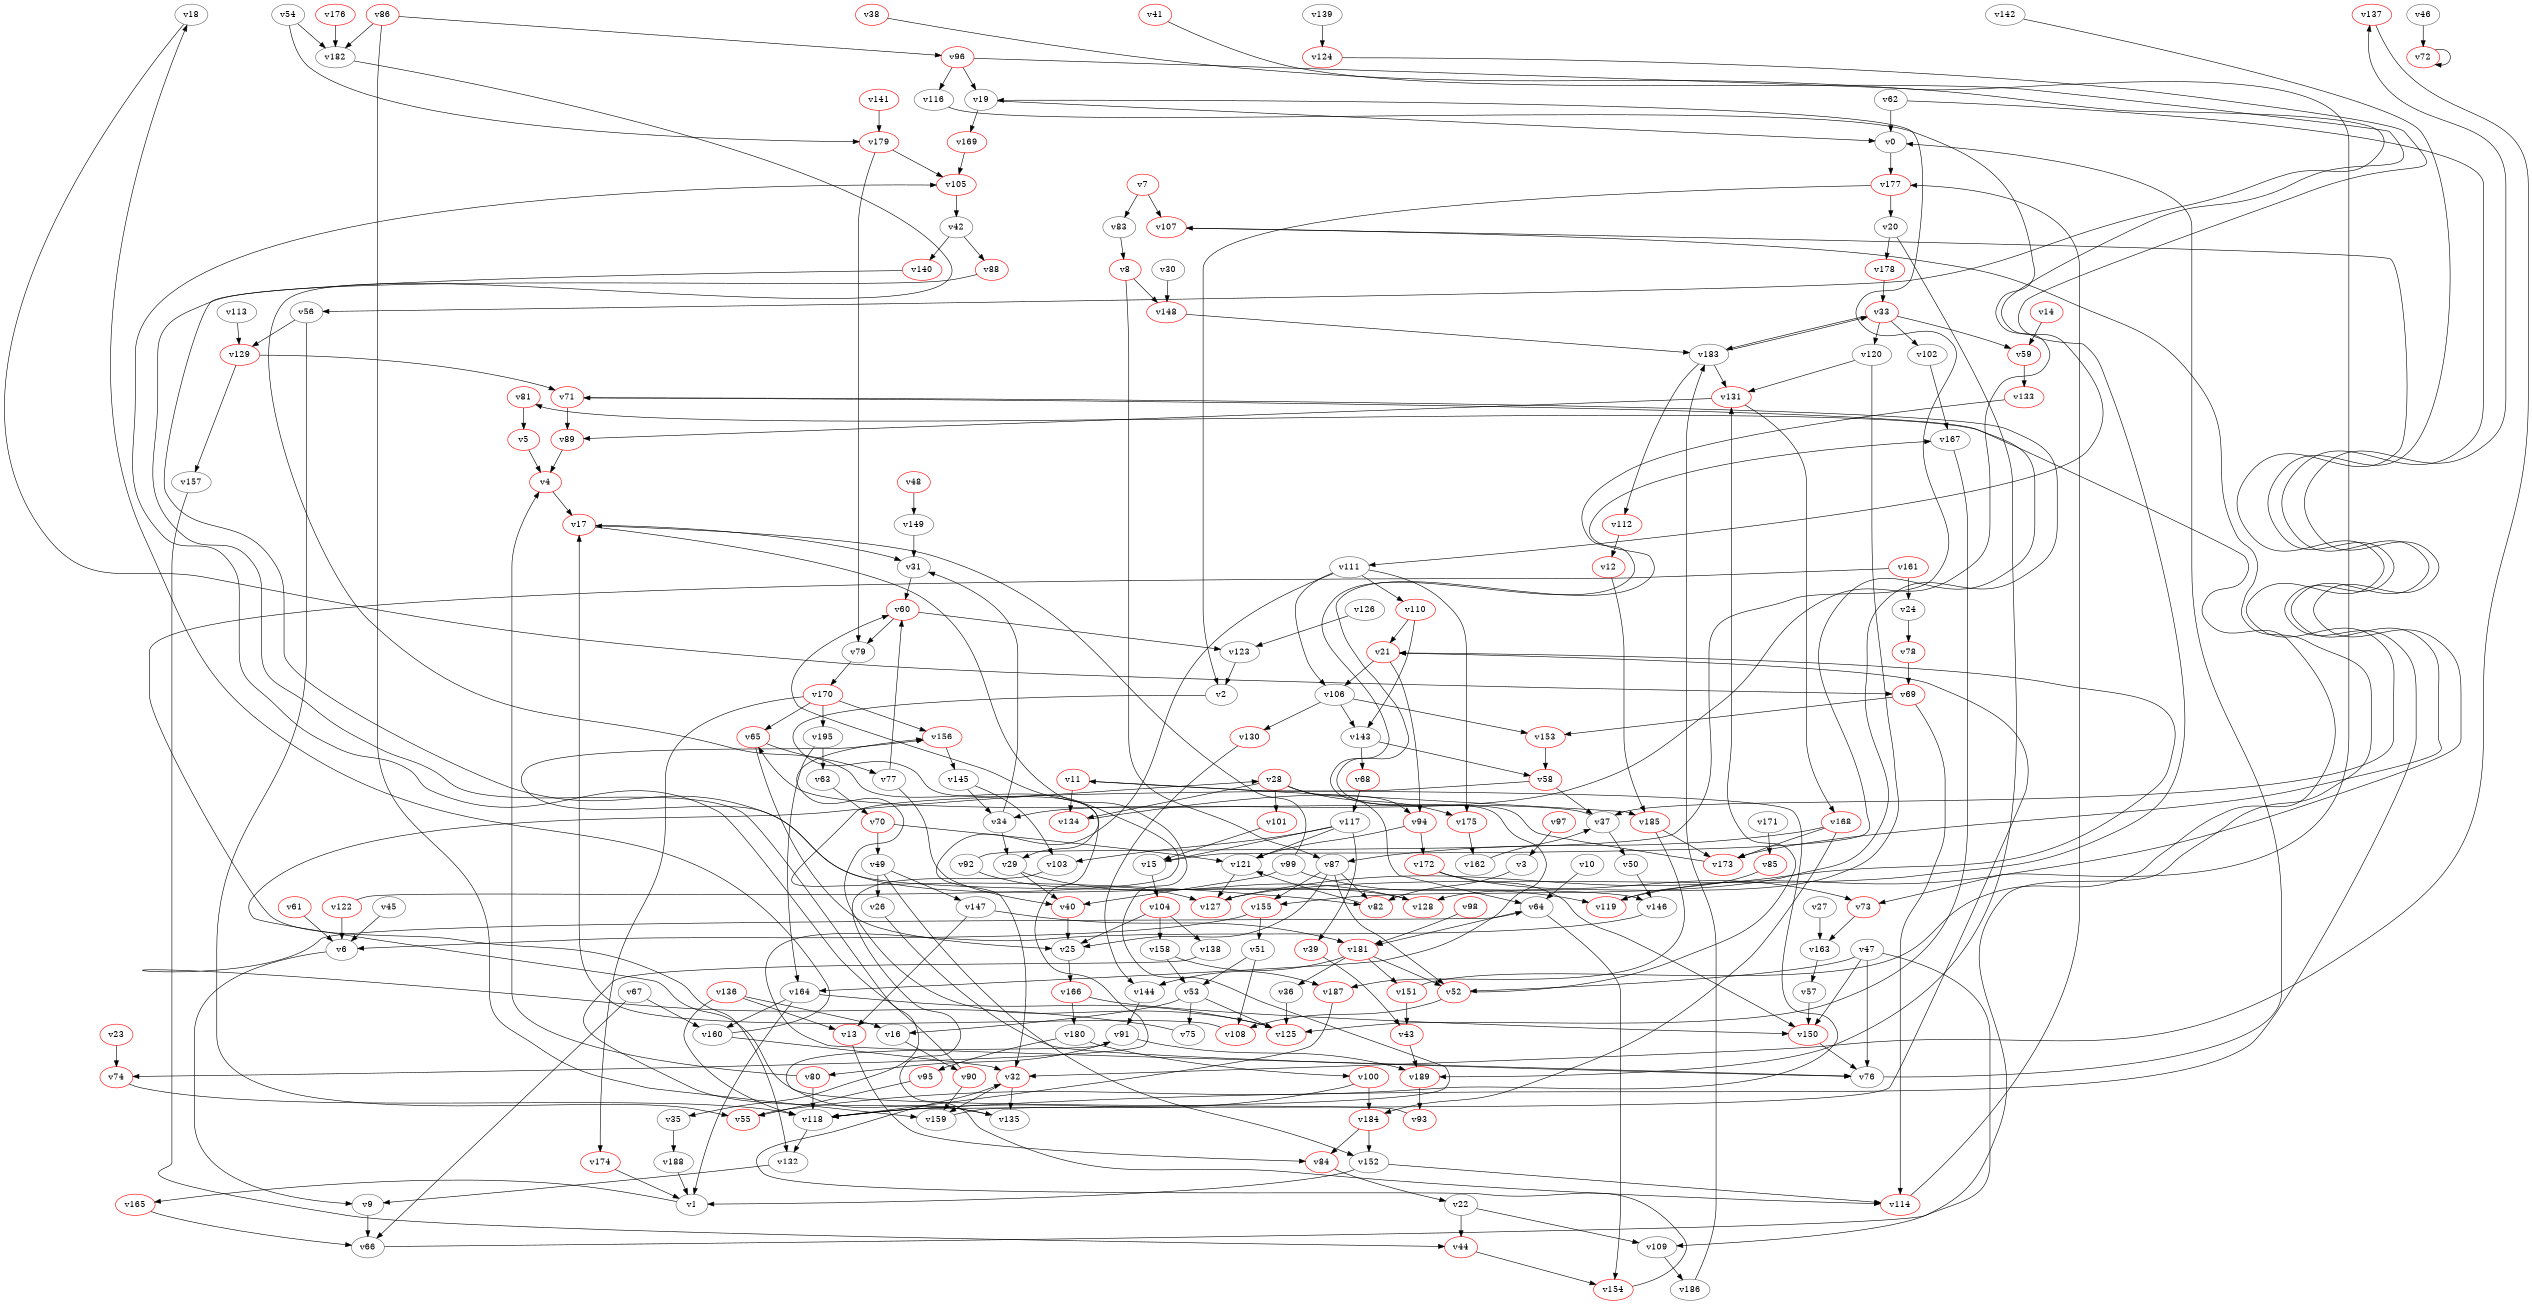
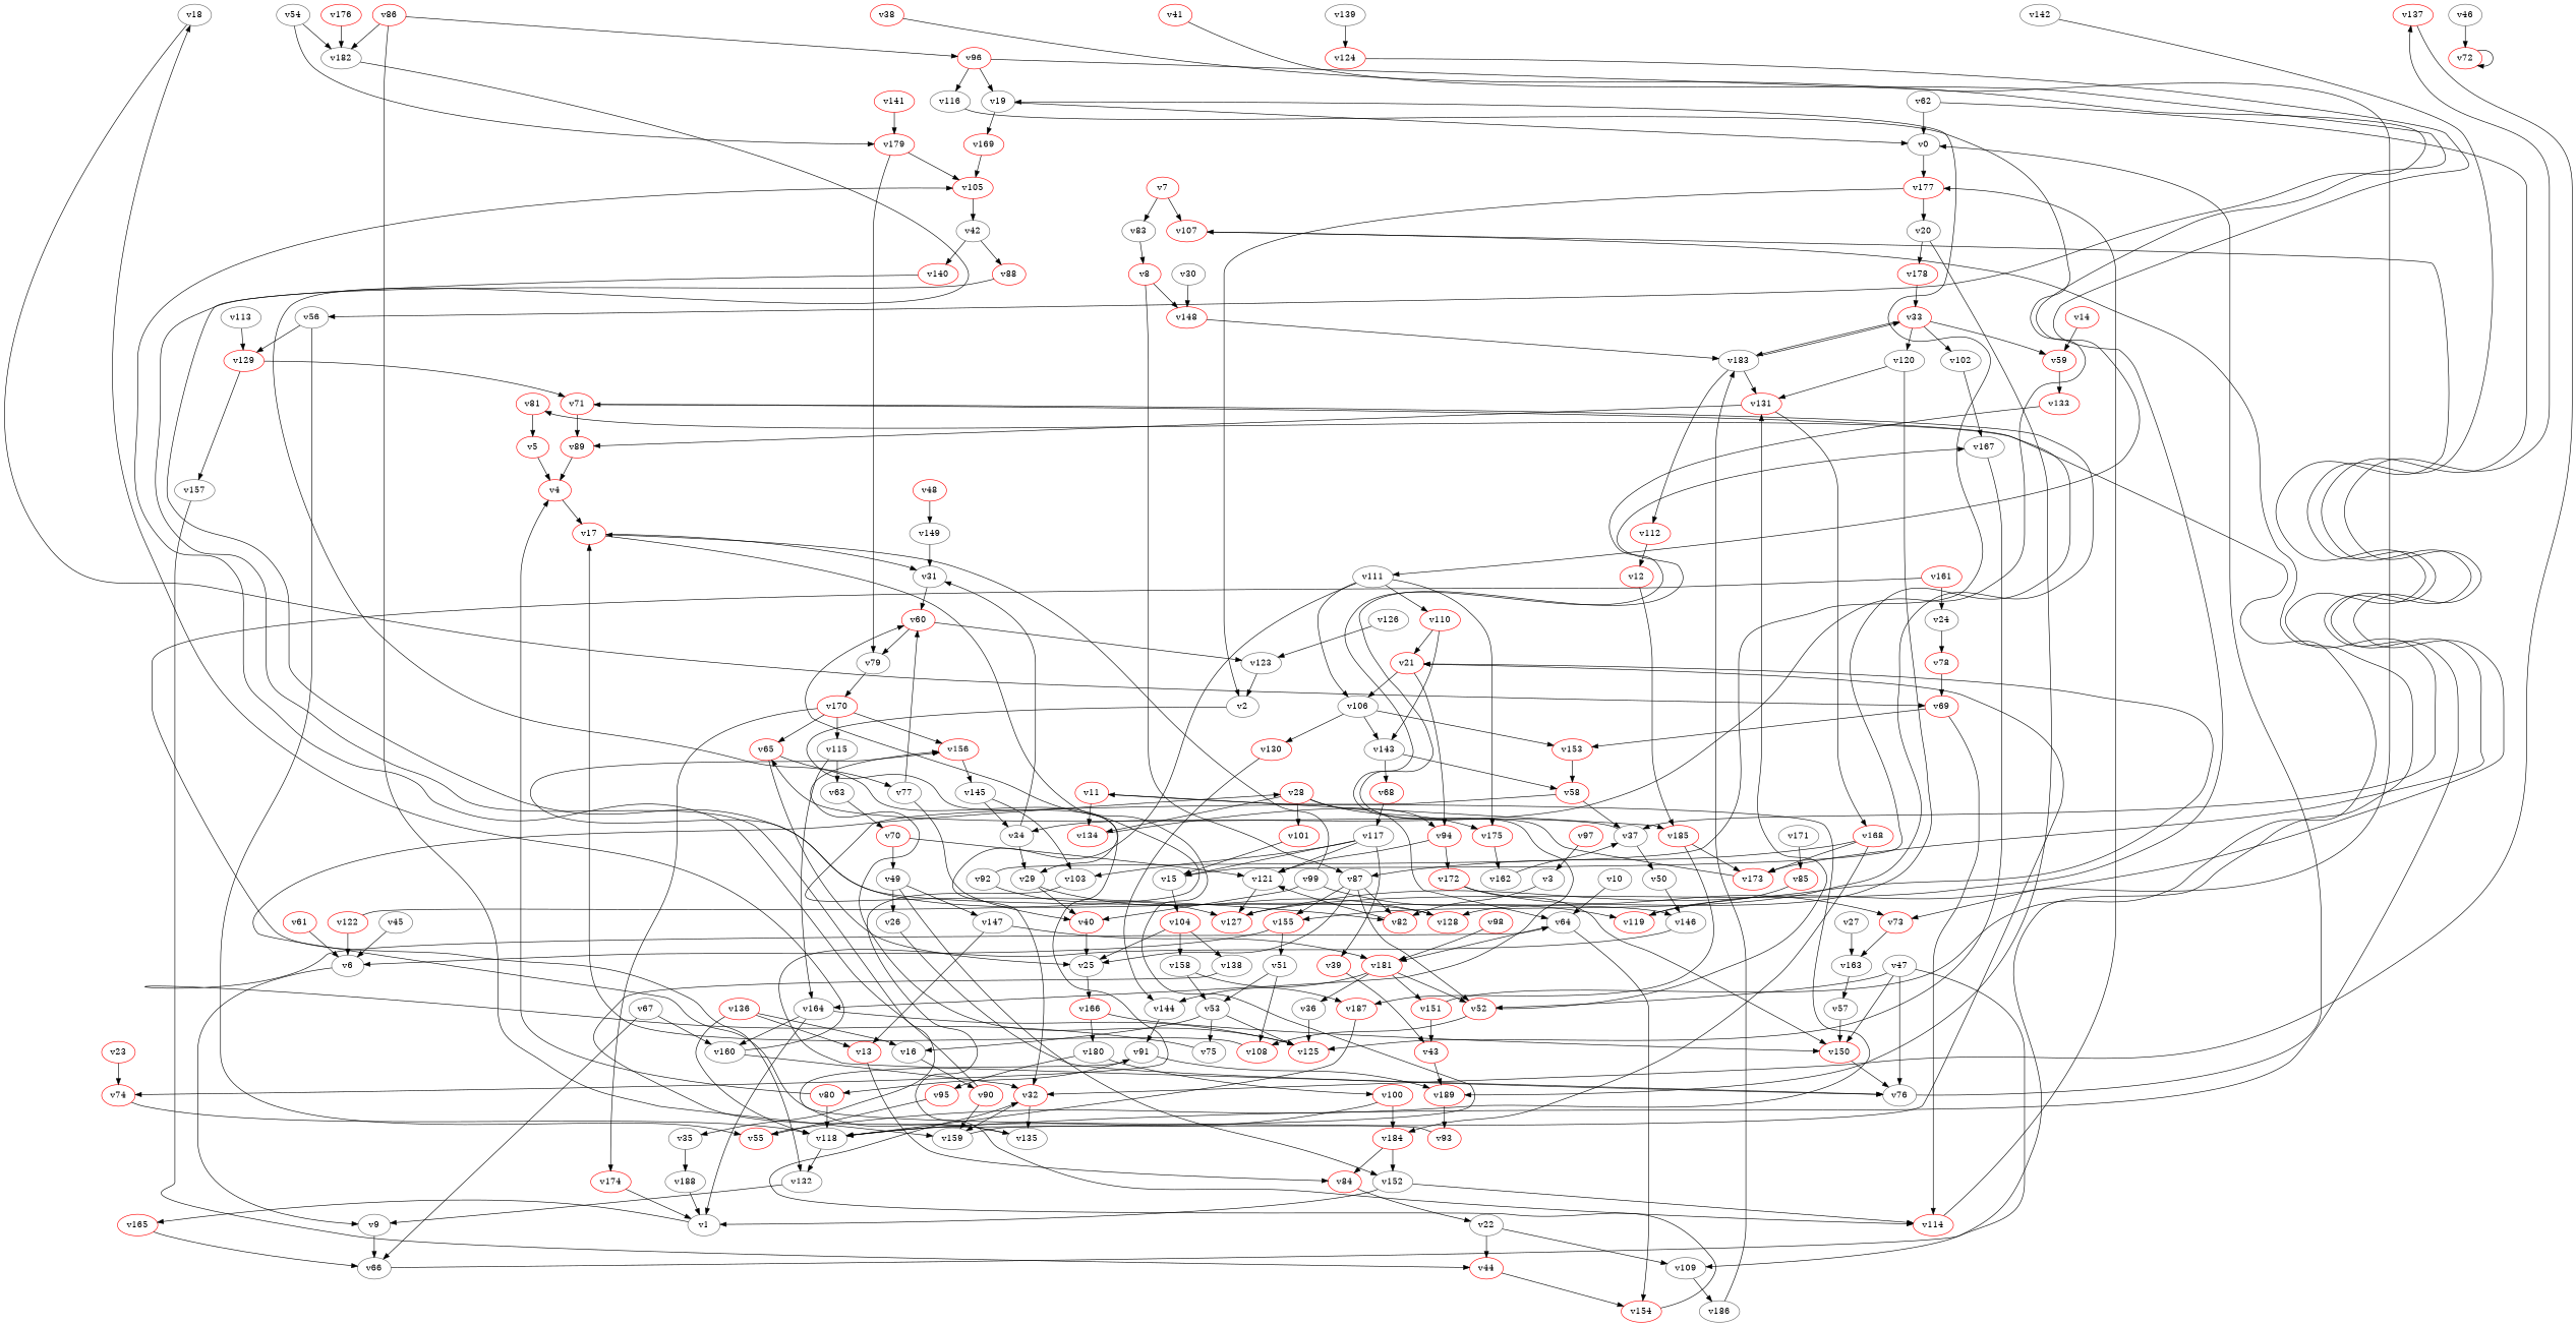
  digraph {
    node [color=red player=0]
    v0 [color=gray40]
    v177
    v2 [color=gray40]
    v20 [color=gray40]
    v1 [color=gray40]
    v165
    v66 [color=gray40 player=1]
    v29 [color=gray40 player=1]
    v40
    v128 [player=1]
    v3 [color=gray40 player=1]
    v82 [player=1]
    v121 [color=gray40]
    v4 [player=1]
    v17 [player=1]
    v31 [color=gray40]
    v118 [color=gray40]
    v85 [player=1]
    v119 [player=1]
    v5 [player=1]
    v6 [color=gray40]
    v9 [color=gray40]
    v122 [player=1]
    v60
    v83 [color=gray40 player=1]
    v7
    v107
    v8
    v37 [color=gray40]
    v87 [color=gray40]
    v148 [player=1]
    v25 [color=gray40 player=1]
    v52
    v155 [player=1]
    v183 [color=gray40]
    v10 [color=gray40]
    v64 [color=gray40]
    v154 [player=1]
    v181 [player=1]
    v134 [player=1]
    v11
    v185 [player=1]
    v94 [player=1]
    v173 [player=1]
    v187
    v12
    v13
    v84
    v22 [color=gray40]
    v14
    v59
    v133 [player=1]
    v15 [color=gray40 player=1]
    v71
    v104 [player=1]
    v89 [player=1]
    v138 [color=gray40]
    v158 [color=gray40]
    v16 [color=gray40]
    v90
    v159 [color=gray40 player=1]
    v105
    v132 [color=gray40]
    v18 [color=gray40 player=1]
    v69 [player=1]
    v114 [player=1]
    v153 [player=1]
    v19 [color=gray40]
    v169
    v178 [player=1]
    v189
    v33
    v93 [player=1]
    v21
    v106 [color=gray40]
    v172
    v130
    v143 [color=gray40 player=1]
    v44 [player=1]
    v109 [color=gray40 player=1]
    v186 [color=gray40 player=1]
    v23 [player=1]
    v74 [player=1]
    v24 [color=gray40 player=1]
    v78
    v166
    v150
    v180 [color=gray40]
    v26 [color=gray40 player=1]
    v76 [color=gray40 player=1]
    v27 [color=gray40]
    v163 [color=gray40]
    v57 [color=gray40]
    v28
    v101
    v175 [player=1]
    v162 [color=gray40 player=1]
    v156
    v30 [color=gray40]
    v79 [color=gray40 player=1]
    v123 [color=gray40]
    v135 [color=gray40 player=1]
    v32
    v102 [color=gray40 player=1]
    v120 [color=gray40 player=1]
    v167 [color=gray40]
    v131 [player=1]
    v112
    v34 [color=gray40 player=1]
    v35 [color=gray40]
    v188 [color=gray40]
    v36 [color=gray40]
    v125
    v50 [color=gray40]
    v65
    v146 [color=gray40]
    v77 [color=gray40]
    v38 [player=1]
    v56 [color=gray40]
    v55
    v129 [player=1]
    v43 [player=1]
    v39
    v41 [player=1]
    v111 [color=gray40]
    v110
    v42 [color=gray40 player=1]
    v88 [player=1]
    v140
    v45 [color=gray40]
    v46 [color=gray40 player=1]
    v72
    v47 [color=gray40 player=1]
    v108
    v48 [player=1]
    v149 [color=gray40]
    v49 [color=gray40 player=1]
    v147 [color=gray40 player=1]
    v152 [color=gray40]
    v51 [color=gray40]
    v53 [color=gray40 player=1]
    v75 [color=gray40]
    v168
    v54 [color=gray40]
    v179 [player=1]
    v182 [color=gray40 player=1]
    v157 [color=gray40]
    v58
    v164 [color=gray40]
    v170
    v61
    v62 [color=gray40]
    v63 [color=gray40 player=1]
    v70
    v144 [color=gray40]
    v151
    v67 [color=gray40]
    v160 [color=gray40]
    v68 [player=1]
    v117 [color=gray40 player=1]
    v103 [color=gray40]
    v127 [player=1]
    v73 [player=1]
-   v115 [color=gray40 label=v195]
+   v115 [color=gray40]
    v174
    v80
    v81
    v137 [player=1]
    v86
    v96 [player=1]
    v116 [color=gray40]
    v91 [color=gray40 player=1]
    v92 [color=gray40 player=1]
    v95
    v97 [player=1]
    v98 [player=1]
    v99 [color=gray40 player=1]
    v100 [player=1]
    v184
    v113 [color=gray40 player=1]
    v124 [player=1]
    v145 [color=gray40 player=1]
    v126 [color=gray40 player=1]
    v136 [player=1]
    v139 [color=gray40 player=1]
    v141
    v142 [color=gray40]
    v161
    v171 [color=gray40 player=1]
    v176
    v0 -> v177
    v177 -> v2
    v177 -> v20
    v2 -> v29 [constraint="t mod 3 == 2"]
    v20 -> v178
    v20 -> v189
    v1 -> v165 [constraint="t >= 3"]
    v165 -> v66
    v66 -> v107 [constraint="t >= 4"]
    v29 -> v40
    v29 -> v128
    v40 -> v25
    v128 -> v156 [constraint="t mod 4 == 1"]
    v3 -> v82
    v82 -> v121 [constraint="t mod 3 == 1"]
    v121 -> v127
    v4 -> v17
    v17 -> v31
    v17 -> v118 [constraint="t >= 1"]
    v31 -> v60
    v118 -> v132
    v85 -> v119
    v119 -> v137 [constraint="t >= 3"]
    v5 -> v4
    v6 -> v9
    v9 -> v66
    v122 -> v6
    v122 -> v60 [constraint="t >= 5"]
    v60 -> v79
    v60 -> v123
    v83 -> v8
    v7 -> v83
    v7 -> v107
    v107 -> v37 [constraint="t mod 3 == 1"]
    v8 -> v87
    v8 -> v148
    v37 -> v50
    v37 -> v65 [constraint="t mod 2 == 0"]
    v87 -> v82
    v87 -> v25
    v87 -> v52
    v87 -> v155
    v148 -> v183
    v25 -> v166
    v52 -> v131
    v52 -> v108
    v155 -> v6
    v155 -> v51
    v183 -> v33
    v183 -> v131
    v183 -> v112
    v10 -> v64
    v64 -> v154
    v64 -> v181
    v154 -> v32 [constraint="t < 12"]
    v181 -> v52
    v181 -> v36
    v181 -> v144
    v181 -> v151
    v134 -> v94 [constraint="t < 14"]
    v11 -> v134
    v11 -> v185 [constraint="t >= 2"]
    v185 -> v173
    v185 -> v187
    v94 -> v121
    v94 -> v172
    v173 -> v167 [constraint="t mod 3 == 1"]
    v187 -> v118
    v12 -> v185
    v13 -> v84
    v84 -> v22
    v22 -> v44
    v22 -> v109
    v14 -> v59
    v59 -> v133
    v133 -> v164 [constraint="t mod 3 == 1"]
    v15 -> v71 [constraint="t mod 4 == 2"]
    v15 -> v104
    v71 -> v155 [constraint="t mod 3 == 1"]
    v71 -> v89
    v104 -> v25
    v104 -> v138
    v104 -> v158
    v89 -> v4
    v138 -> v135 [constraint="t mod 2 == 0"]
    v158 -> v187
    v158 -> v53
    v16 -> v90
    v90 -> v159
    v90 -> v105 [constraint="t mod 5 == 4"]
    v159 -> v21 [constraint="t >= 1"]
    v105 -> v42
    v132 -> v9
    v18 -> v69 [constraint="t mod 5 == 0"]
    v69 -> v114
    v69 -> v153
    v114 -> v177
    v153 -> v58
    v19 -> v0
    v19 -> v169
    v169 -> v105
    v178 -> v33
    v189 -> v93
    v33 -> v183
    v33 -> v59
    v33 -> v102
    v33 -> v120
    v93 -> v91 [constraint="t mod 2 == 1"]
    v21 -> v94
    v21 -> v106
    v106 -> v153
    v106 -> v130
    v106 -> v143
    v172 -> v150
    v172 -> v73
    v130 -> v144
    v143 -> v58
    v143 -> v68
    v44 -> v154
    v109 -> v186
    v186 -> v183
    v23 -> v74
    v74 -> v118
    v24 -> v78
    v78 -> v69
    v166 -> v150
    v166 -> v180
    v150 -> v76
    v180 -> v95
    v180 -> v100
    v26 -> v76 [constraint="t >= 4"]
    v76 -> v0
    v27 -> v163
    v163 -> v57
    v57 -> v150
    v28 -> v64
    v28 -> v134
    v28 -> v101
    v28 -> v175
    v101 -> v15
    v175 -> v162
    v162 -> v37 [constraint="t < 14"]
    v156 -> v145
    v30 -> v148
    v79 -> v170
    v123 -> v2
    v135 -> v28 [constraint="t < 15"]
    v32 -> v159
    v32 -> v135
    v102 -> v167
    v120 -> v128
    v120 -> v131
    v167 -> v125
    v131 -> v89
    v131 -> v168
    v112 -> v12
    v34 -> v29
    v34 -> v31
    v35 -> v188
    v188 -> v1
    v36 -> v125
    v125 -> v156 [constraint="t mod 4 == 0"]
    v50 -> v146
    v65 -> v25
    v65 -> v77
    v146 -> v76 [constraint="t mod 2 == 1"]
    v77 -> v40
    v77 -> v60
    v38 -> v56 [constraint="t < 8"]
    v56 -> v55
    v56 -> v129
    v55 -> v11 [constraint="t >= 4"]
    v129 -> v71
    v129 -> v157
    v43 -> v189
    v39 -> v43
    v41 -> v111 [constraint="t mod 5 == 4"]
    v111 -> v106
    v111 -> v175
    v111 -> v32
    v111 -> v110
    v110 -> v21
    v110 -> v143
    v42 -> v88
    v42 -> v140
    v88 -> v35 [constraint="t mod 3 == 2"]
    v140 -> v146 [constraint="t < 10"]
    v45 -> v6
    v46 -> v72
    v72 -> v72
    v47 -> v52
    v47 -> v109
    v47 -> v150
    v47 -> v76
    v108 -> v17
    v48 -> v149
    v149 -> v31
    v49 -> v26
    v49 -> v147
    v49 -> v152
    v147 -> v181
    v147 -> v13
    v152 -> v1
    v152 -> v114
    v51 -> v108
    v51 -> v53
    v53 -> v16
    v53 -> v125
    v53 -> v75
    v75 -> v64 [constraint="t mod 4 == 2"]
    v168 -> v87
    v168 -> v173
    v168 -> v184
    v54 -> v179 [constraint="t >= 3"]
    v54 -> v182
    v179 -> v105
    v179 -> v79
    v182 -> v74 [constraint="t < 9"]
    v157 -> v44
    v58 -> v82 [constraint="t >= 5"]
    v58 -> v37
    v164 -> v1
    v164 -> v125
    v164 -> v160
    v170 -> v156
    v170 -> v65
    v170 -> v115
    v170 -> v174
    v61 -> v6
    v62 -> v0
    v62 -> v173 [constraint="t < 5"]
    v63 -> v70
    v70 -> v121
    v70 -> v49
    v144 -> v91
    v151 -> v43
    v151 -> v81 [constraint="t mod 5 == 0"]
    v67 -> v66
    v67 -> v160
    v160 -> v18 [constraint="t < 5"]
    v160 -> v32
    v68 -> v117
    v117 -> v121
    v117 -> v15
    v117 -> v39
    v117 -> v103
    v103 -> v114 [constraint="t mod 3 == 2"]
    v127 -> v21 [constraint="t >= 4"]
    v73 -> v163
    v115 -> v164
    v115 -> v63
    v174 -> v1
    v80 -> v4
    v80 -> v118
    v81 -> v5
    v137 -> v32 [constraint="t >= 4"]
    v86 -> v159
    v86 -> v182
    v86 -> v96
    v96 -> v19
    v96 -> v73
    v96 -> v116
    v116 -> v34 [constraint="t mod 2 == 1"]
    v91 -> v189
    v91 -> v80
    v92 -> v19 [constraint="t < 11"]
    v92 -> v127
    v95 -> v55
    v97 -> v3
    v98 -> v181
    v99 -> v40
    v99 -> v17 [constraint="t >= 4"]
    v99 -> v119
    v100 -> v118
    v100 -> v184
    v184 -> v84
    v184 -> v152
    v113 -> v129
    v124 -> v127 [constraint="t >= 3"]
    v145 -> v34
    v145 -> v103
    v126 -> v123
    v136 -> v118
    v136 -> v13
    v136 -> v16
    v139 -> v124
    v141 -> v179
    v142 -> v118 [constraint="t mod 2 == 0"]
    v161 -> v132 [constraint="t >= 2"]
    v161 -> v24
    v171 -> v85
    v176 -> v182
  }
